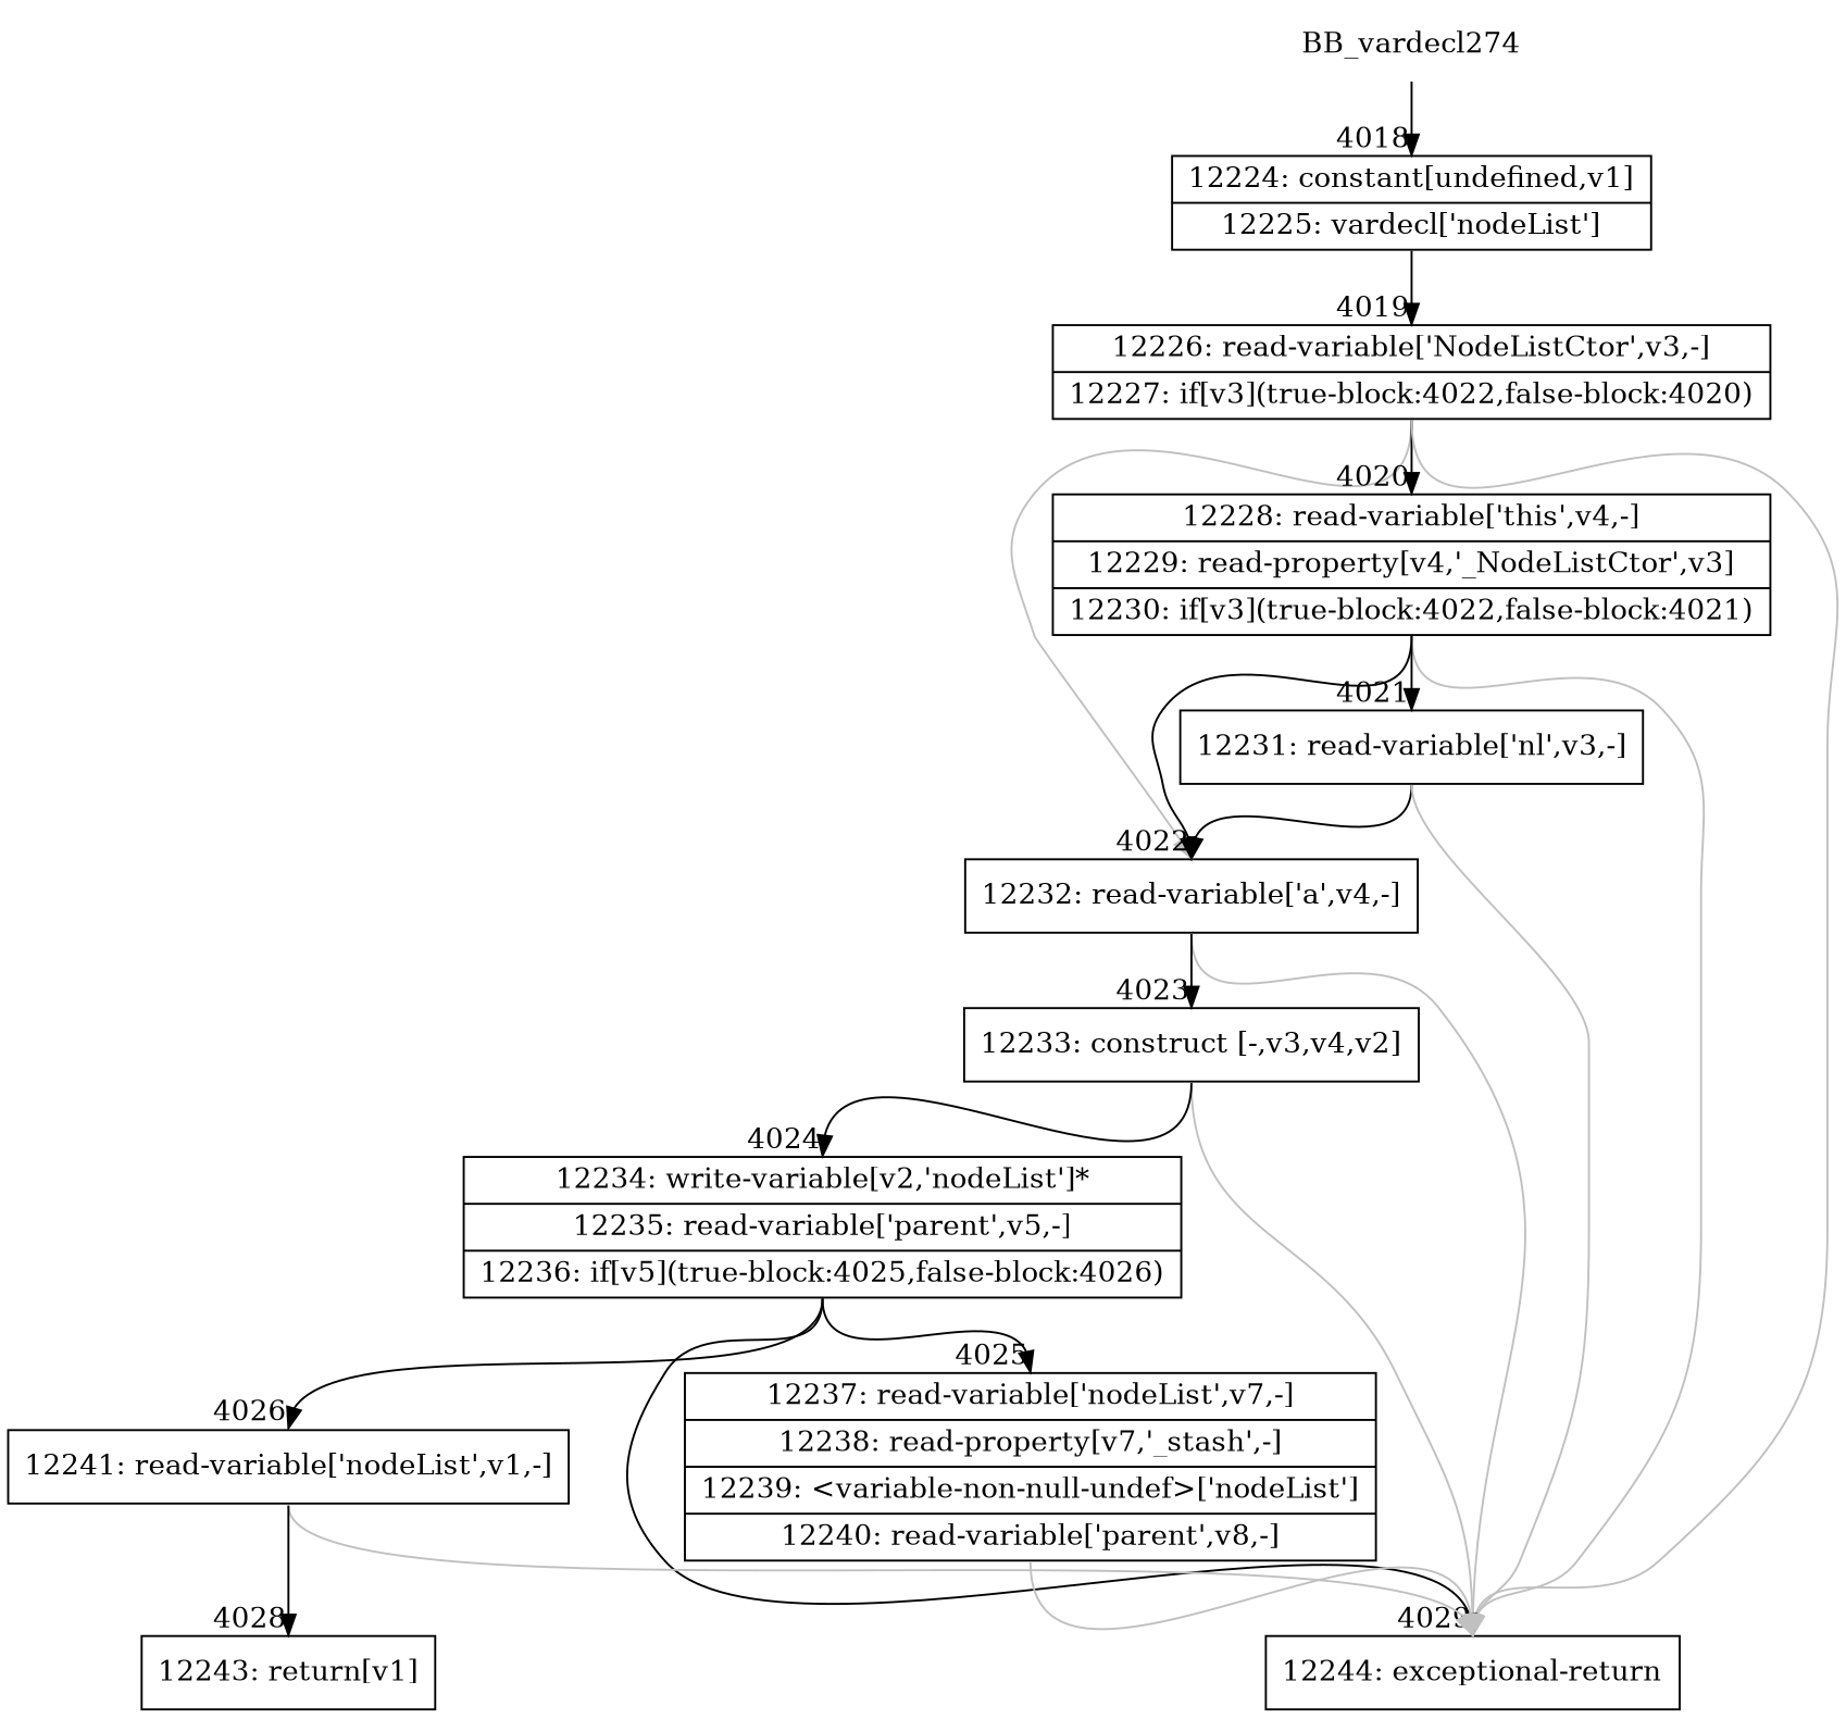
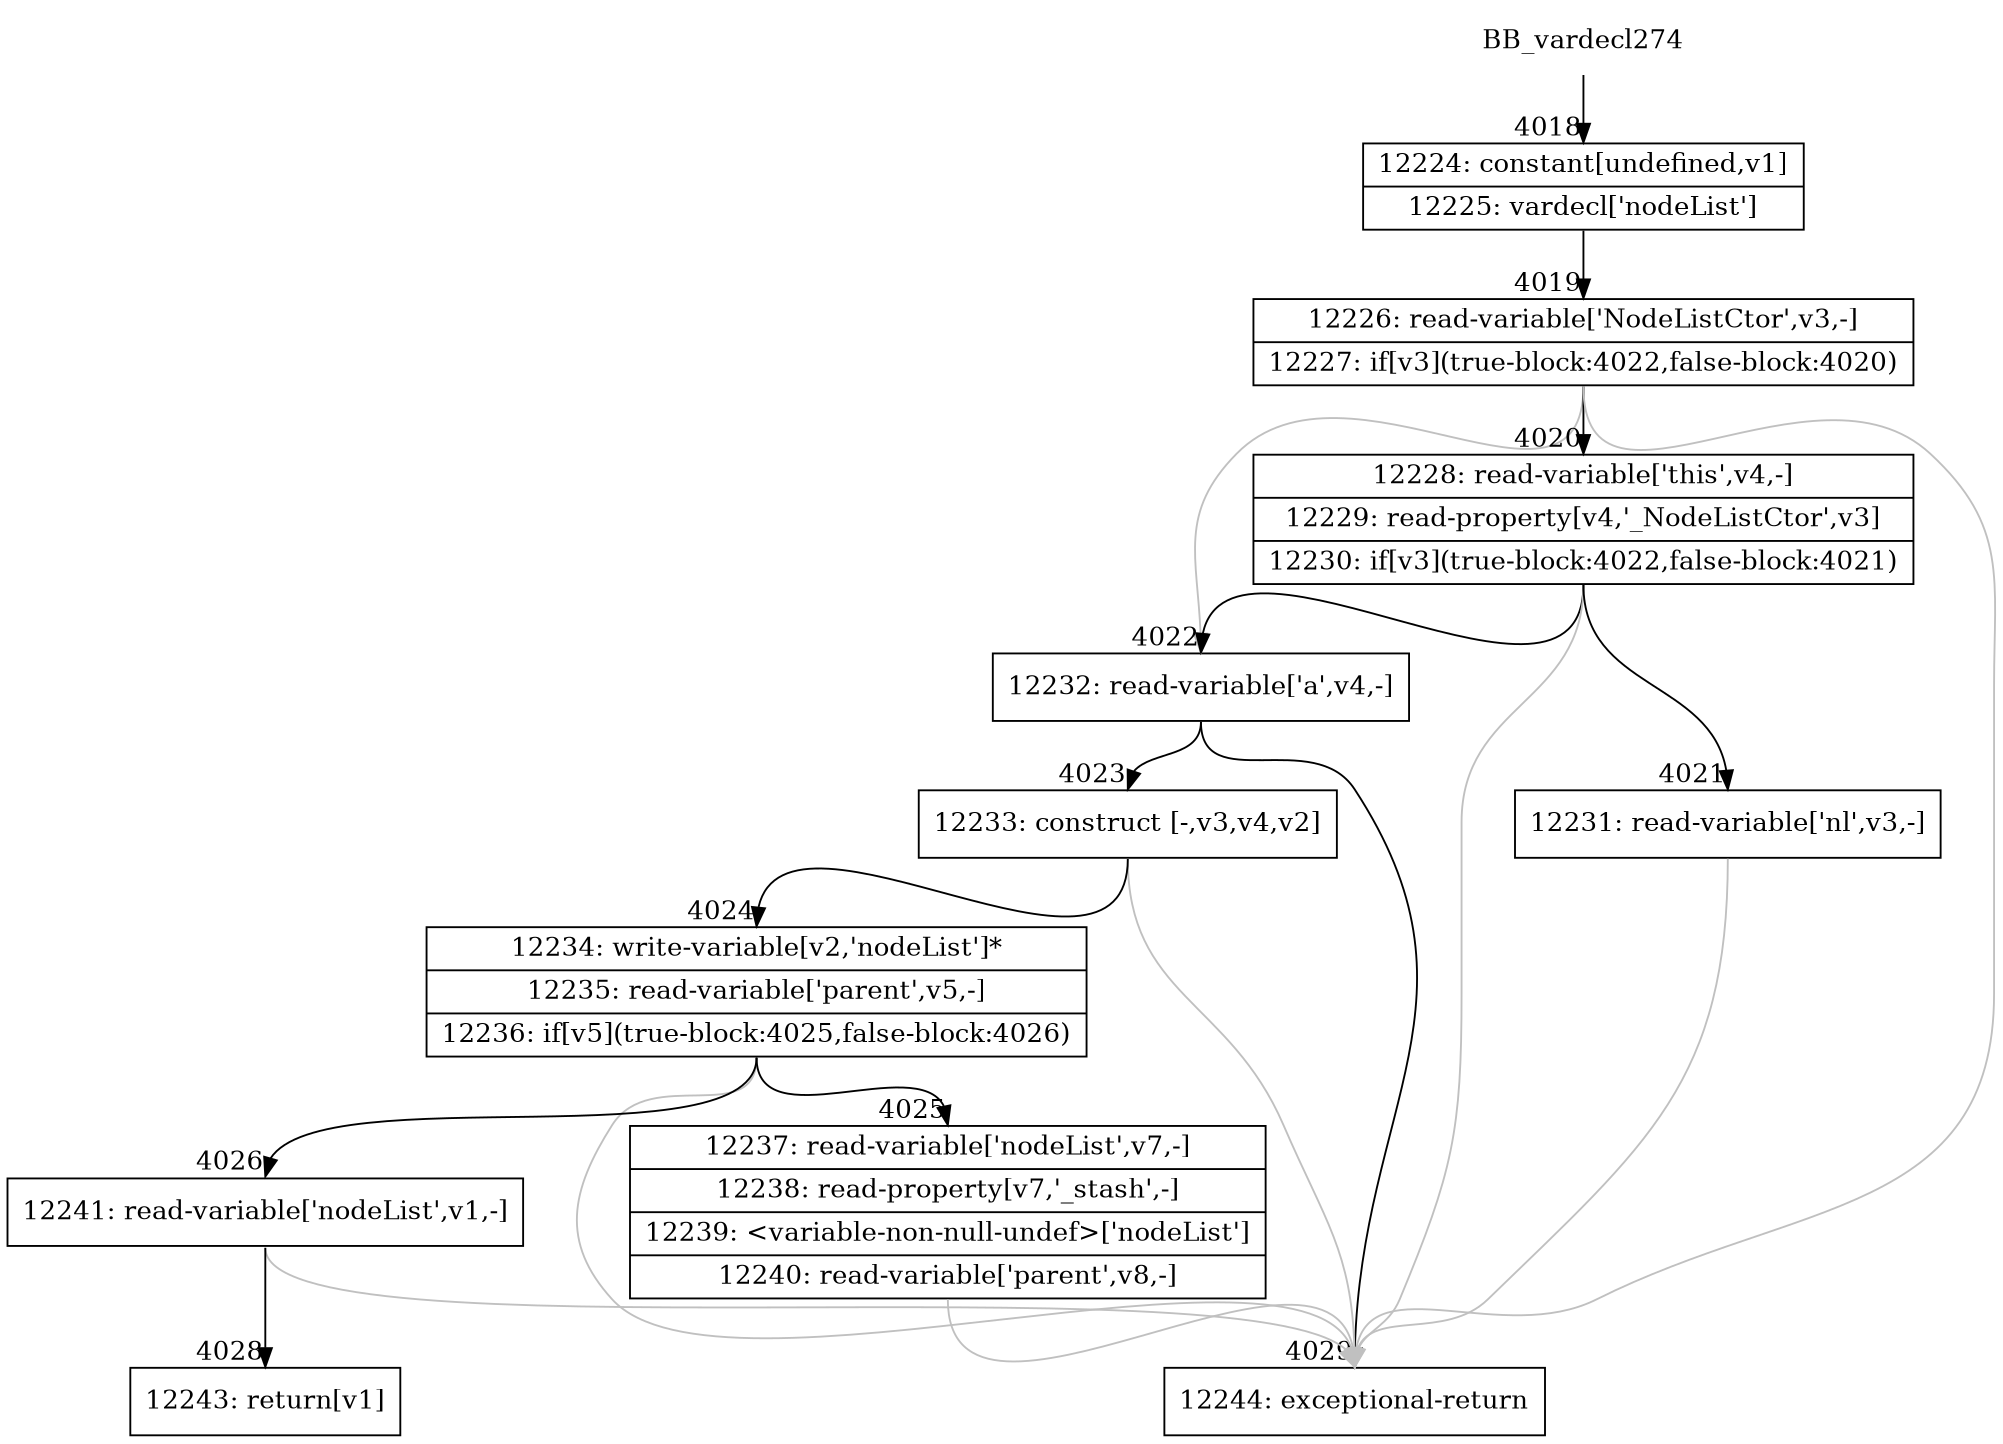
  digraph {
    rankdir=TD
    node [shape=record]
    edge [headport=n tailport=s]
    n1 [label=BB_vardecl274 shape=none]
    n2 [label="{12224: constant[undefined,v1]|12225: vardecl['nodeList']}"]
    n3 [label="{12226: read-variable['NodeListCtor',v3,-]|12227: if[v3](true-block:4022,false-block:4020)}"]
    n4 [label="{12232: read-variable['a',v4,-]}"]
    n5 [label="{12228: read-variable['this',v4,-]|12229: read-property[v4,'_NodeListCtor',v3]|12230: if[v3](true-block:4022,false-block:4021)}"]
    n6 [label="{12244: exceptional-return}"]
    n7 [label="{12233: construct [-,v3,v4,v2]}"]
    n8 [label="{12231: read-variable['nl',v3,-]}"]
    n9 [label="{12234: write-variable[v2,'nodeList']*|12235: read-variable['parent',v5,-]|12236: if[v5](true-block:4025,false-block:4026)}"]
    n10 [label="{12237: read-variable['nodeList',v7,-]|12238: read-property[v7,'_stash',-]|12239: \<variable-non-null-undef\>['nodeList']|12240: read-variable['parent',v8,-]}"]
    n11 [label="{12241: read-variable['nodeList',v1,-]}"]
    n12 [label="{12243: return[v1]}"]
    n1 -> n2 [headlabel="    4018"]
    n2 -> n3 [headlabel="      4019"]
    n3 -> n4 [color=gray headlabel="      4022"]
    n3 -> n5 [headlabel="      4020"]
    n3 -> n6 [color=gray headlabel="      4029"]
-   n4 -> n6 [color=gray]
+   n4 -> n6 [color=black]
    n4 -> n7 [headlabel="      4023"]
    n5 -> n4
    n5 -> n6 [color=gray]
    n5 -> n8 [headlabel="      4021"]
    n7 -> n6 [color=gray]
    n7 -> n9 [headlabel="      4024"]
-   n8 -> n4
    n8 -> n6 [color=gray]
-   n9 -> n6 [color=black]
+   n9 -> n6 [color=gray]
    n9 -> n10 [headlabel="      4025"]
    n9 -> n11 [headlabel="      4026"]
    n10 -> n6 [color=gray]
    n11 -> n6 [color=gray]
    n11 -> n12 [headlabel="      4028"]
  }
